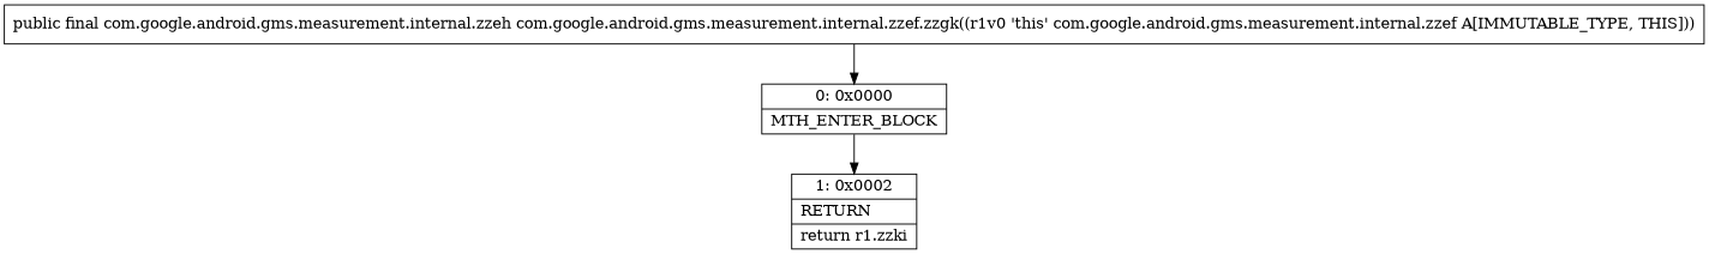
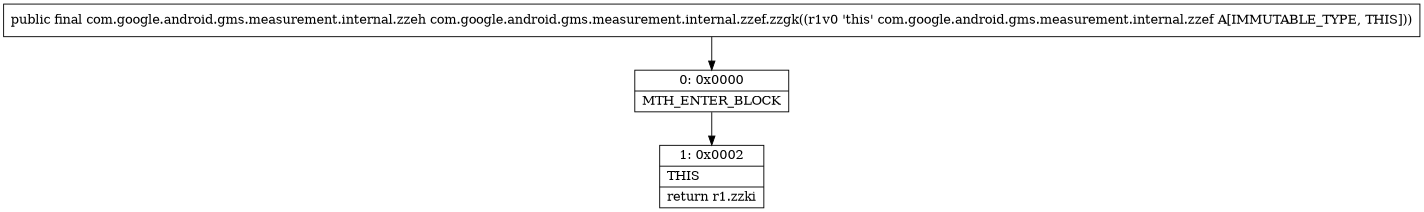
  digraph {
    node [shape=record]
    n1 [label="{0\:\ 0x0000|MTH_ENTER_BLOCK\l}"]
-   n2 [label="{1\:\ 0x0002|RETURN\l|return r1.zzki\l}"]
+   n2 [label="{1\:\ 0x0002|THIS\l|return r1.zzki\l}"]
    n3 [label="{public final com.google.android.gms.measurement.internal.zzeh com.google.android.gms.measurement.internal.zzef.zzgk((r1v0 'this' com.google.android.gms.measurement.internal.zzef A[IMMUTABLE_TYPE, THIS])) }"]
    n1 -> n2
    n3 -> n1
  }
